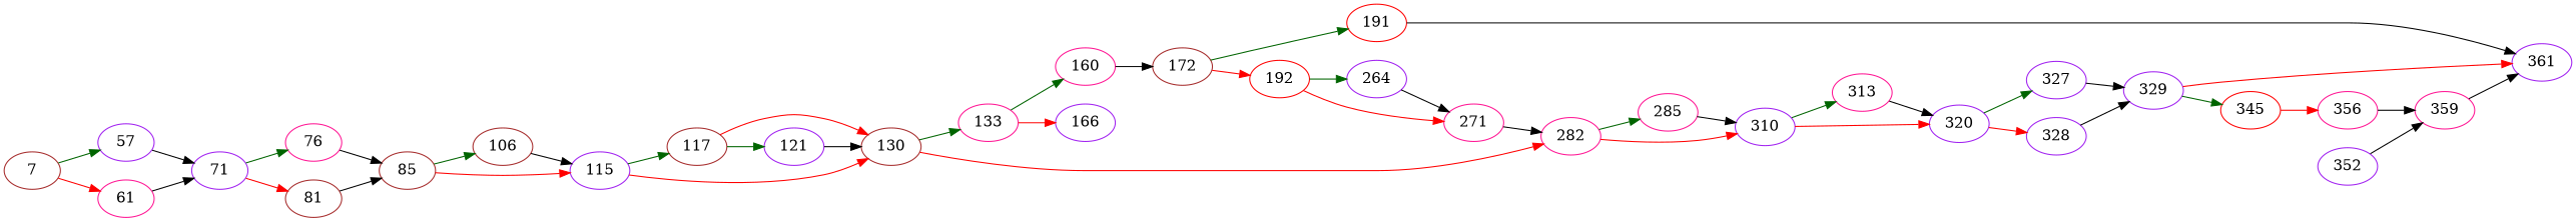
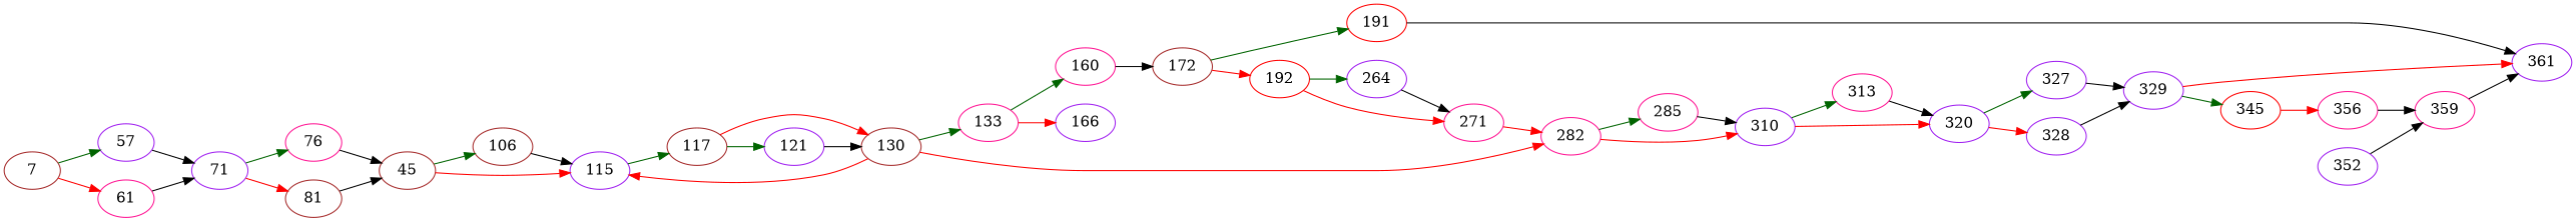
  strict digraph {
    rankdir=LR
    node [color=purple]
    7 [color=brown entry=true]
    57
    61 [color=deeppink]
    71
    76 [color=deeppink]
    81 [color=brown]
-   85 [color=brown]
+   85 [color=brown label=45]
    106 [color=brown]
    115
    n10 [color=brown label=117]
    130 [color=brown]
    121
    133 [color=deeppink]
    282 [color=deeppink]
    160 [color=deeppink]
    166
    285 [color=deeppink]
    310
    172 [color=brown]
    313 [color=deeppink]
    320
    191 [color=red]
    192 [color=red]
    361
    264
    271 [color=deeppink]
    327
    328
    329
    345 [color=red]
    356 [color=deeppink]
    359 [color=deeppink]
    352
    7 -> 57 [color=darkgreen cond=true]
    7 -> 61 [color=red cond=false]
    57 -> 71
    61 -> 71
    71 -> 76 [color=darkgreen cond=true]
    71 -> 81 [color=red cond=false]
    76 -> 85
    81 -> 85
    85 -> 106 [color=darkgreen cond=true]
    85 -> 115 [color=red cond=false]
    106 -> 115
    115 -> n10 [color=darkgreen cond=true]
-   115 -> 130 [color=red cond=false]
+   130 -> 115 [color=red cond=false]
    n10 -> 130 [color=red cond=false]
    n10 -> 121 [color=darkgreen cond=true]
    130 -> 133 [color=darkgreen cond=true]
    130 -> 282 [color=red cond=false]
    121 -> 130
    133 -> 160 [color=darkgreen cond=true]
    133 -> 166 [color=red cond=false]
    282 -> 285 [color=darkgreen cond=true]
    282 -> 310 [color=red cond=false]
    160 -> 172
    285 -> 310
    310 -> 313 [color=darkgreen cond=true]
    310 -> 320 [color=red cond=false]
    172 -> 191 [color=darkgreen cond=true]
    172 -> 192 [color=red cond=false]
    313 -> 320
    320 -> 327 [color=darkgreen cond=true]
    320 -> 328 [color=red cond=false]
    191 -> 361
    192 -> 264 [color=darkgreen cond=true]
    192 -> 271 [color=red cond=false]
    264 -> 271
-   271 -> 282
+   271 -> 282 [color=red]
    327 -> 329
    328 -> 329
    329 -> 361 [color=red cond=false]
    329 -> 345 [color=darkgreen cond=true]
    345 -> 356 [color=red cond=false]
    356 -> 359
    359 -> 361
    352 -> 359
  }
